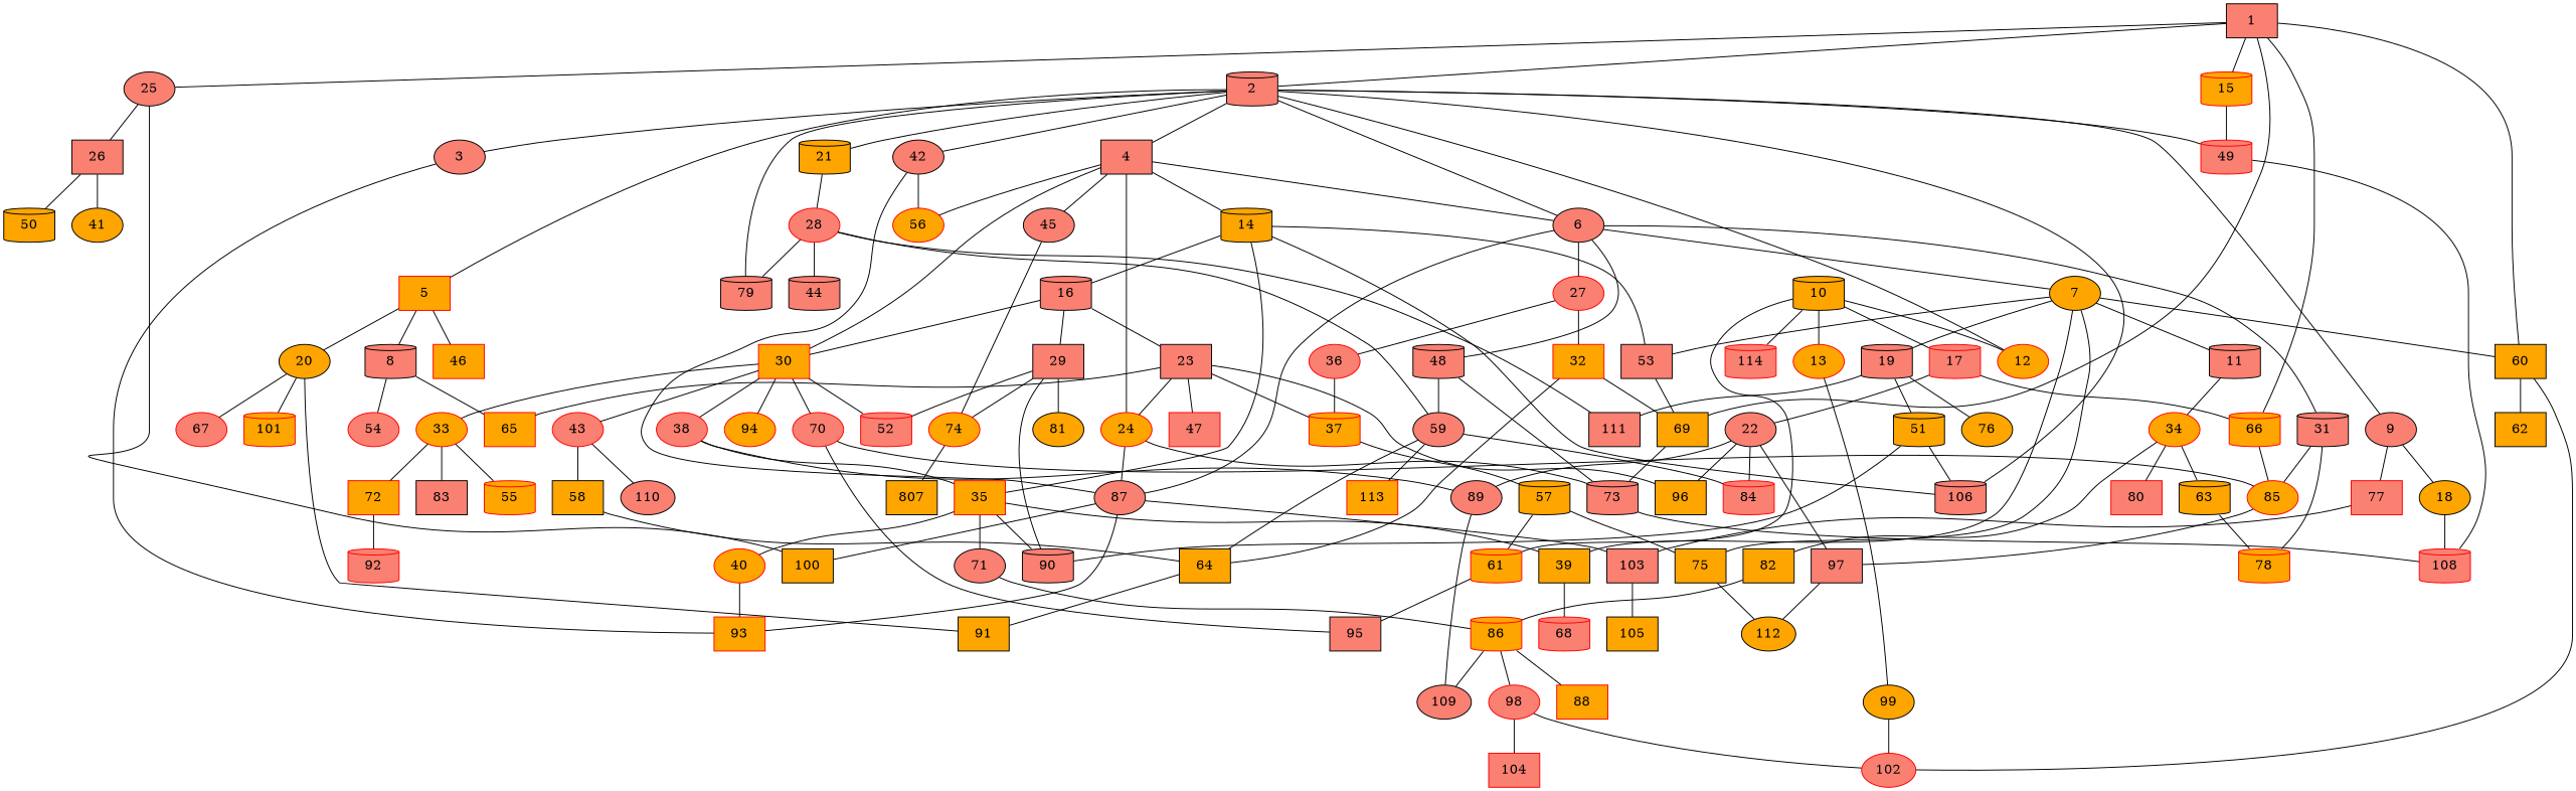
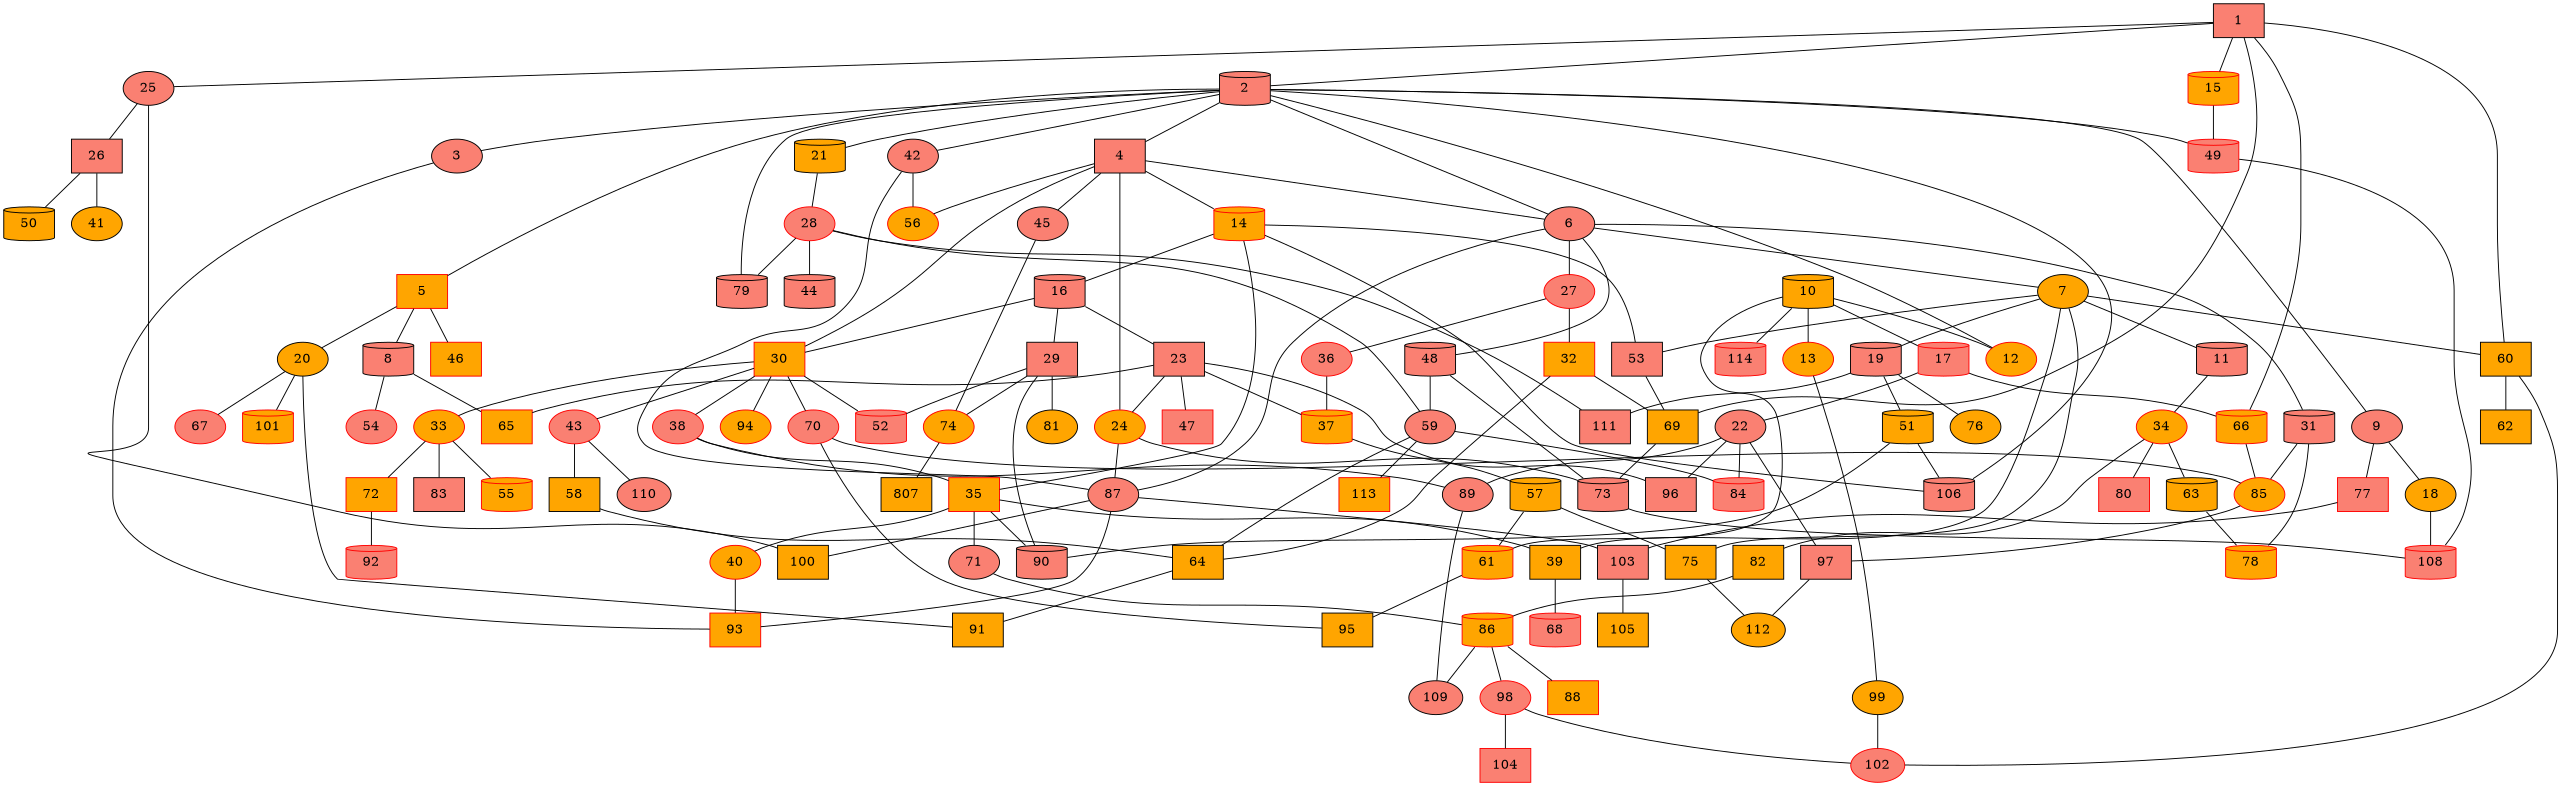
  graph {
    node [color=black fillcolor=salmon shape=ellipse style=filled]
    1 [shape=box]
    2 [shape=cylinder]
    15 [color=red fillcolor=orange shape=cylinder]
    25
    60 [fillcolor=orange shape=box]
    66 [color=red fillcolor=orange shape=cylinder]
    69 [fillcolor=orange shape=box]
    3
    4 [shape=box]
    5 [color=red fillcolor=orange shape=box]
    6
    9
    12 [color=red fillcolor=orange]
    21 [fillcolor=orange shape=cylinder]
    42
    49 [color=red shape=cylinder]
    79 [shape=cylinder]
    106 [shape=cylinder]
    26 [shape=box]
    100 [fillcolor=orange shape=box]
    62 [fillcolor=orange shape=box]
    102 [color=red]
    85 [color=red fillcolor=orange]
    73 [shape=cylinder]
    93 [color=red fillcolor=orange shape=box]
-   14 [fillcolor=orange shape=cylinder]
+   14 [color=red fillcolor=orange shape=cylinder]
    24 [color=red fillcolor=orange]
    30 [color=red fillcolor=orange shape=box]
    45
    56 [color=red fillcolor=orange]
    8 [shape=cylinder]
    20 [fillcolor=orange]
    46 [color=red fillcolor=orange shape=box]
    7 [fillcolor=orange]
    27 [color=red]
    31 [shape=cylinder]
    48 [shape=cylinder]
    87
    18 [fillcolor=orange]
    77 [color=red shape=box]
    28 [color=red]
    108 [color=red shape=cylinder]
    53 [shape=box]
    16 [shape=cylinder]
    35 [color=red fillcolor=orange shape=box]
    52 [color=red shape=cylinder]
    33 [color=red fillcolor=orange]
    38 [color=red]
    43 [color=red]
    70 [color=red]
    94 [color=red fillcolor=orange]
    74 [color=red fillcolor=orange]
    54 [color=red]
    65 [color=red fillcolor=orange shape=box]
    10 [fillcolor=orange shape=cylinder]
    13 [color=red fillcolor=orange]
    17 [color=red shape=cylinder]
    61 [color=red fillcolor=orange shape=cylinder]
    114 [color=red shape=cylinder]
    67 [color=red]
    91 [fillcolor=orange shape=box]
    101 [color=red fillcolor=orange shape=cylinder]
    11 [shape=cylinder]
    19 [shape=cylinder]
    39 [fillcolor=orange shape=box]
    75 [fillcolor=orange shape=box]
    32 [color=red fillcolor=orange shape=box]
    36 [color=red]
    78 [color=red fillcolor=orange shape=cylinder]
    59
    103 [shape=box]
    34 [color=red fillcolor=orange]
    51 [fillcolor=orange shape=cylinder]
    76 [fillcolor=orange]
    111 [shape=box]
    68 [color=red shape=cylinder]
    112 [fillcolor=orange]
    99 [fillcolor=orange]
    22
-   95 [shape=box]
+   95 [fillcolor=orange shape=box]
    63 [fillcolor=orange shape=cylinder]
    80 [color=red shape=box]
    82 [fillcolor=orange shape=box]
    23 [shape=box]
    29 [shape=box]
    90 [shape=cylinder]
    40 [color=red fillcolor=orange]
    71
-   96 [fillcolor=orange shape=box]
+   96 [shape=box]
    37 [color=red fillcolor=orange shape=cylinder]
    47 [color=red shape=box]
    81 [fillcolor=orange]
    84 [color=red shape=cylinder]
    89
    97 [shape=box]
    44 [shape=cylinder]
    109
    57 [fillcolor=orange shape=cylinder]
    41 [fillcolor=orange]
    50 [fillcolor=orange shape=cylinder]
    64 [fillcolor=orange shape=box]
    113 [color=red fillcolor=orange shape=box]
    n103 [fillcolor=orange label=807 shape=box]
    55 [color=red fillcolor=orange shape=cylinder]
    72 [color=red fillcolor=orange shape=box]
    83 [shape=box]
    58 [fillcolor=orange shape=box]
    110
    92 [color=red shape=cylinder]
    86 [color=red fillcolor=orange shape=cylinder]
    88 [color=red fillcolor=orange shape=box]
    98 [color=red]
    105 [fillcolor=orange shape=box]
    104 [color=red shape=box]
    1 -- 2
    1 -- 15
    1 -- 25
    1 -- 60
    1 -- 66
    1 -- 69
    2 -- 3
    2 -- 4
    2 -- 5
    2 -- 6
    2 -- 9
    2 -- 12
    2 -- 21
    2 -- 42
    2 -- 49
    2 -- 79
    2 -- 106
    15 -- 49
    25 -- 26
    25 -- 100
    60 -- 62
    60 -- 102
    66 -- 85
    69 -- 73
    3 -- 93
    4 -- 6
    4 -- 14
    4 -- 24
    4 -- 30
    4 -- 45
    4 -- 56
    5 -- 8
    5 -- 20
    5 -- 46
    6 -- 7
    6 -- 27
    6 -- 31
    6 -- 48
    6 -- 87
    9 -- 18
    9 -- 77
    21 -- 28
    42 -- 56
    42 -- 87
    49 -- 108
    26 -- 41
    26 -- 50
    85 -- 97
    73 -- 108
    14 -- 106
    14 -- 53
    14 -- 16
    14 -- 35
    24 -- 73
    24 -- 87
    30 -- 52
    30 -- 33
    30 -- 38
    30 -- 43
    30 -- 70
    30 -- 94
    45 -- 74
    8 -- 54
    8 -- 65
    20 -- 67
    20 -- 91
    20 -- 101
    7 -- 60
    7 -- 53
    7 -- 11
    7 -- 19
    7 -- 39
    7 -- 75
    27 -- 32
    27 -- 36
    31 -- 85
    31 -- 78
    48 -- 73
    48 -- 59
    87 -- 100
    87 -- 93
    87 -- 103
    18 -- 108
    77 -- 103
    28 -- 79
    28 -- 59
    28 -- 111
    28 -- 44
    53 -- 69
    16 -- 30
    16 -- 23
    16 -- 29
    35 -- 39
    35 -- 90
    35 -- 40
    35 -- 71
    33 -- 55
    33 -- 72
    33 -- 83
    38 -- 35
    38 -- 89
    43 -- 58
    43 -- 110
    70 -- 85
    70 -- 95
    74 -- n103
    10 -- 12
    10 -- 13
    10 -- 17
    10 -- 61
    10 -- 114
    13 -- 99
    17 -- 66
    17 -- 22
    61 -- 95
    11 -- 34
    19 -- 51
    19 -- 76
    19 -- 111
    39 -- 68
    75 -- 112
    32 -- 69
    32 -- 64
    36 -- 37
    59 -- 84
    59 -- 64
    59 -- 113
    103 -- 105
    34 -- 63
    34 -- 80
    34 -- 82
    51 -- 106
    51 -- 90
    99 -- 102
    22 -- 96
    22 -- 84
    22 -- 89
    22 -- 97
    63 -- 78
    82 -- 86
    23 -- 24
    23 -- 65
    23 -- 96
    23 -- 37
    23 -- 47
    29 -- 52
    29 -- 74
    29 -- 90
    29 -- 81
    40 -- 93
    71 -- 86
    37 -- 57
    89 -- 109
    97 -- 112
    57 -- 61
    57 -- 75
    64 -- 91
    72 -- 92
    58 -- 64
    86 -- 109
    86 -- 88
    86 -- 98
    98 -- 102
    98 -- 104
  }
